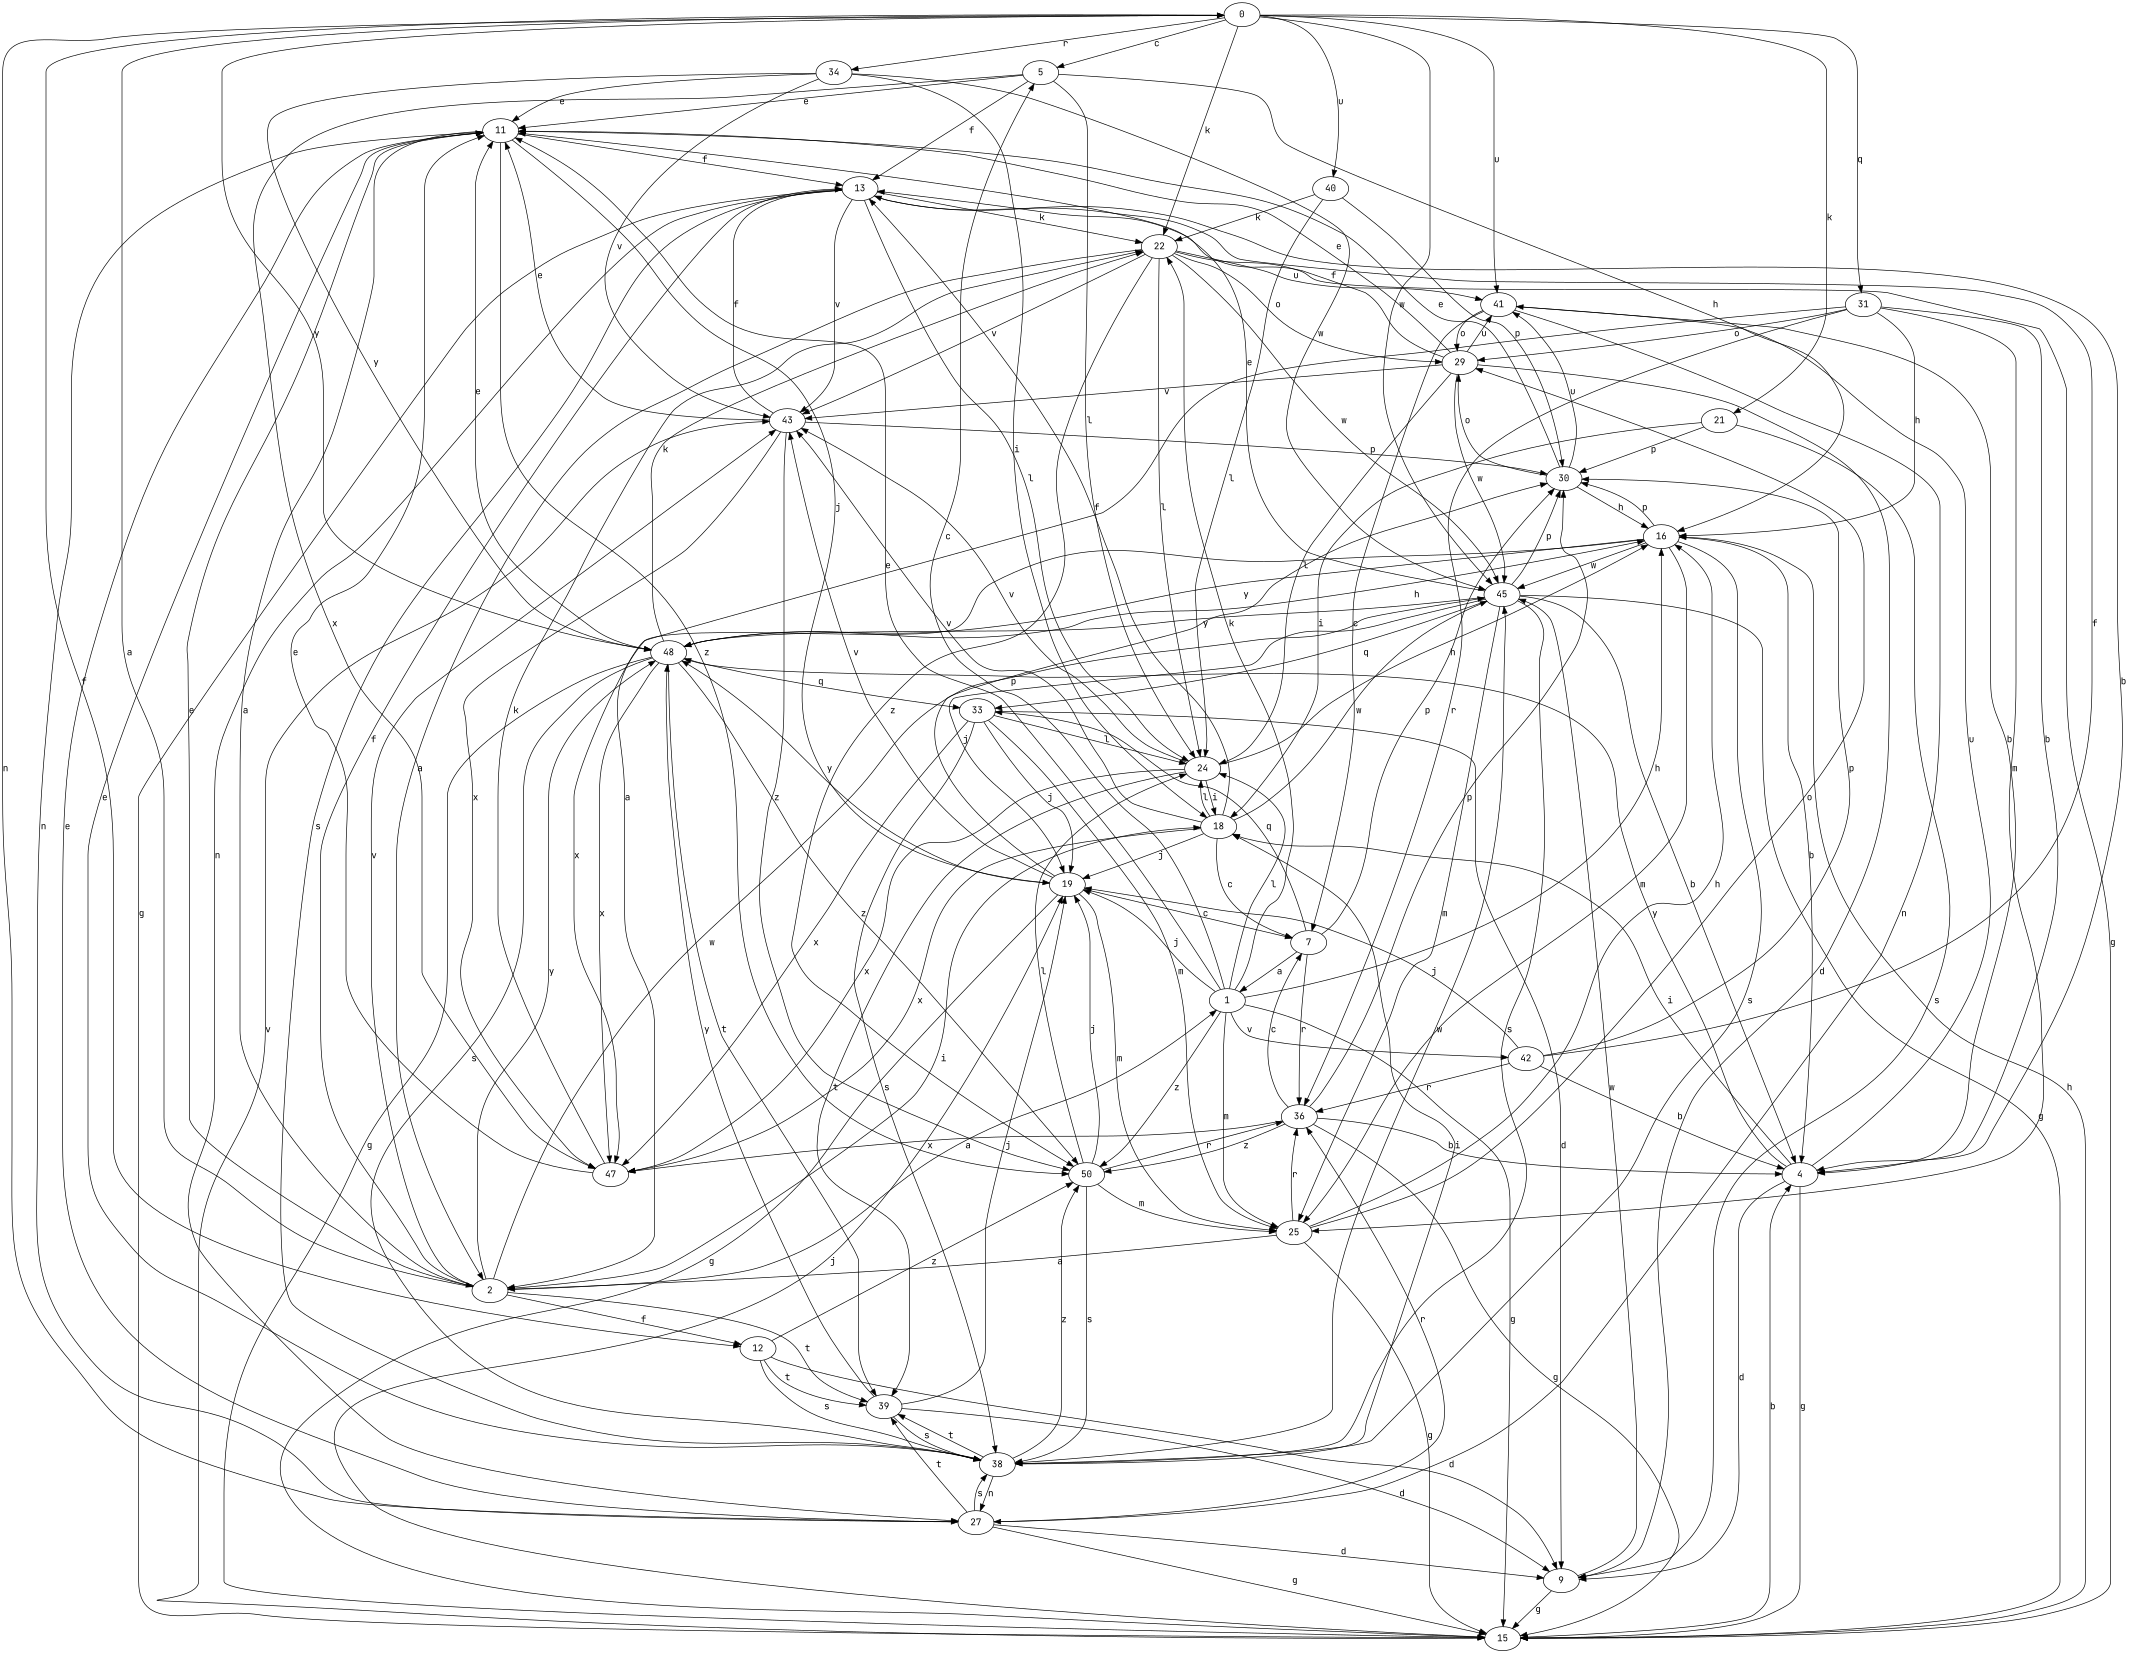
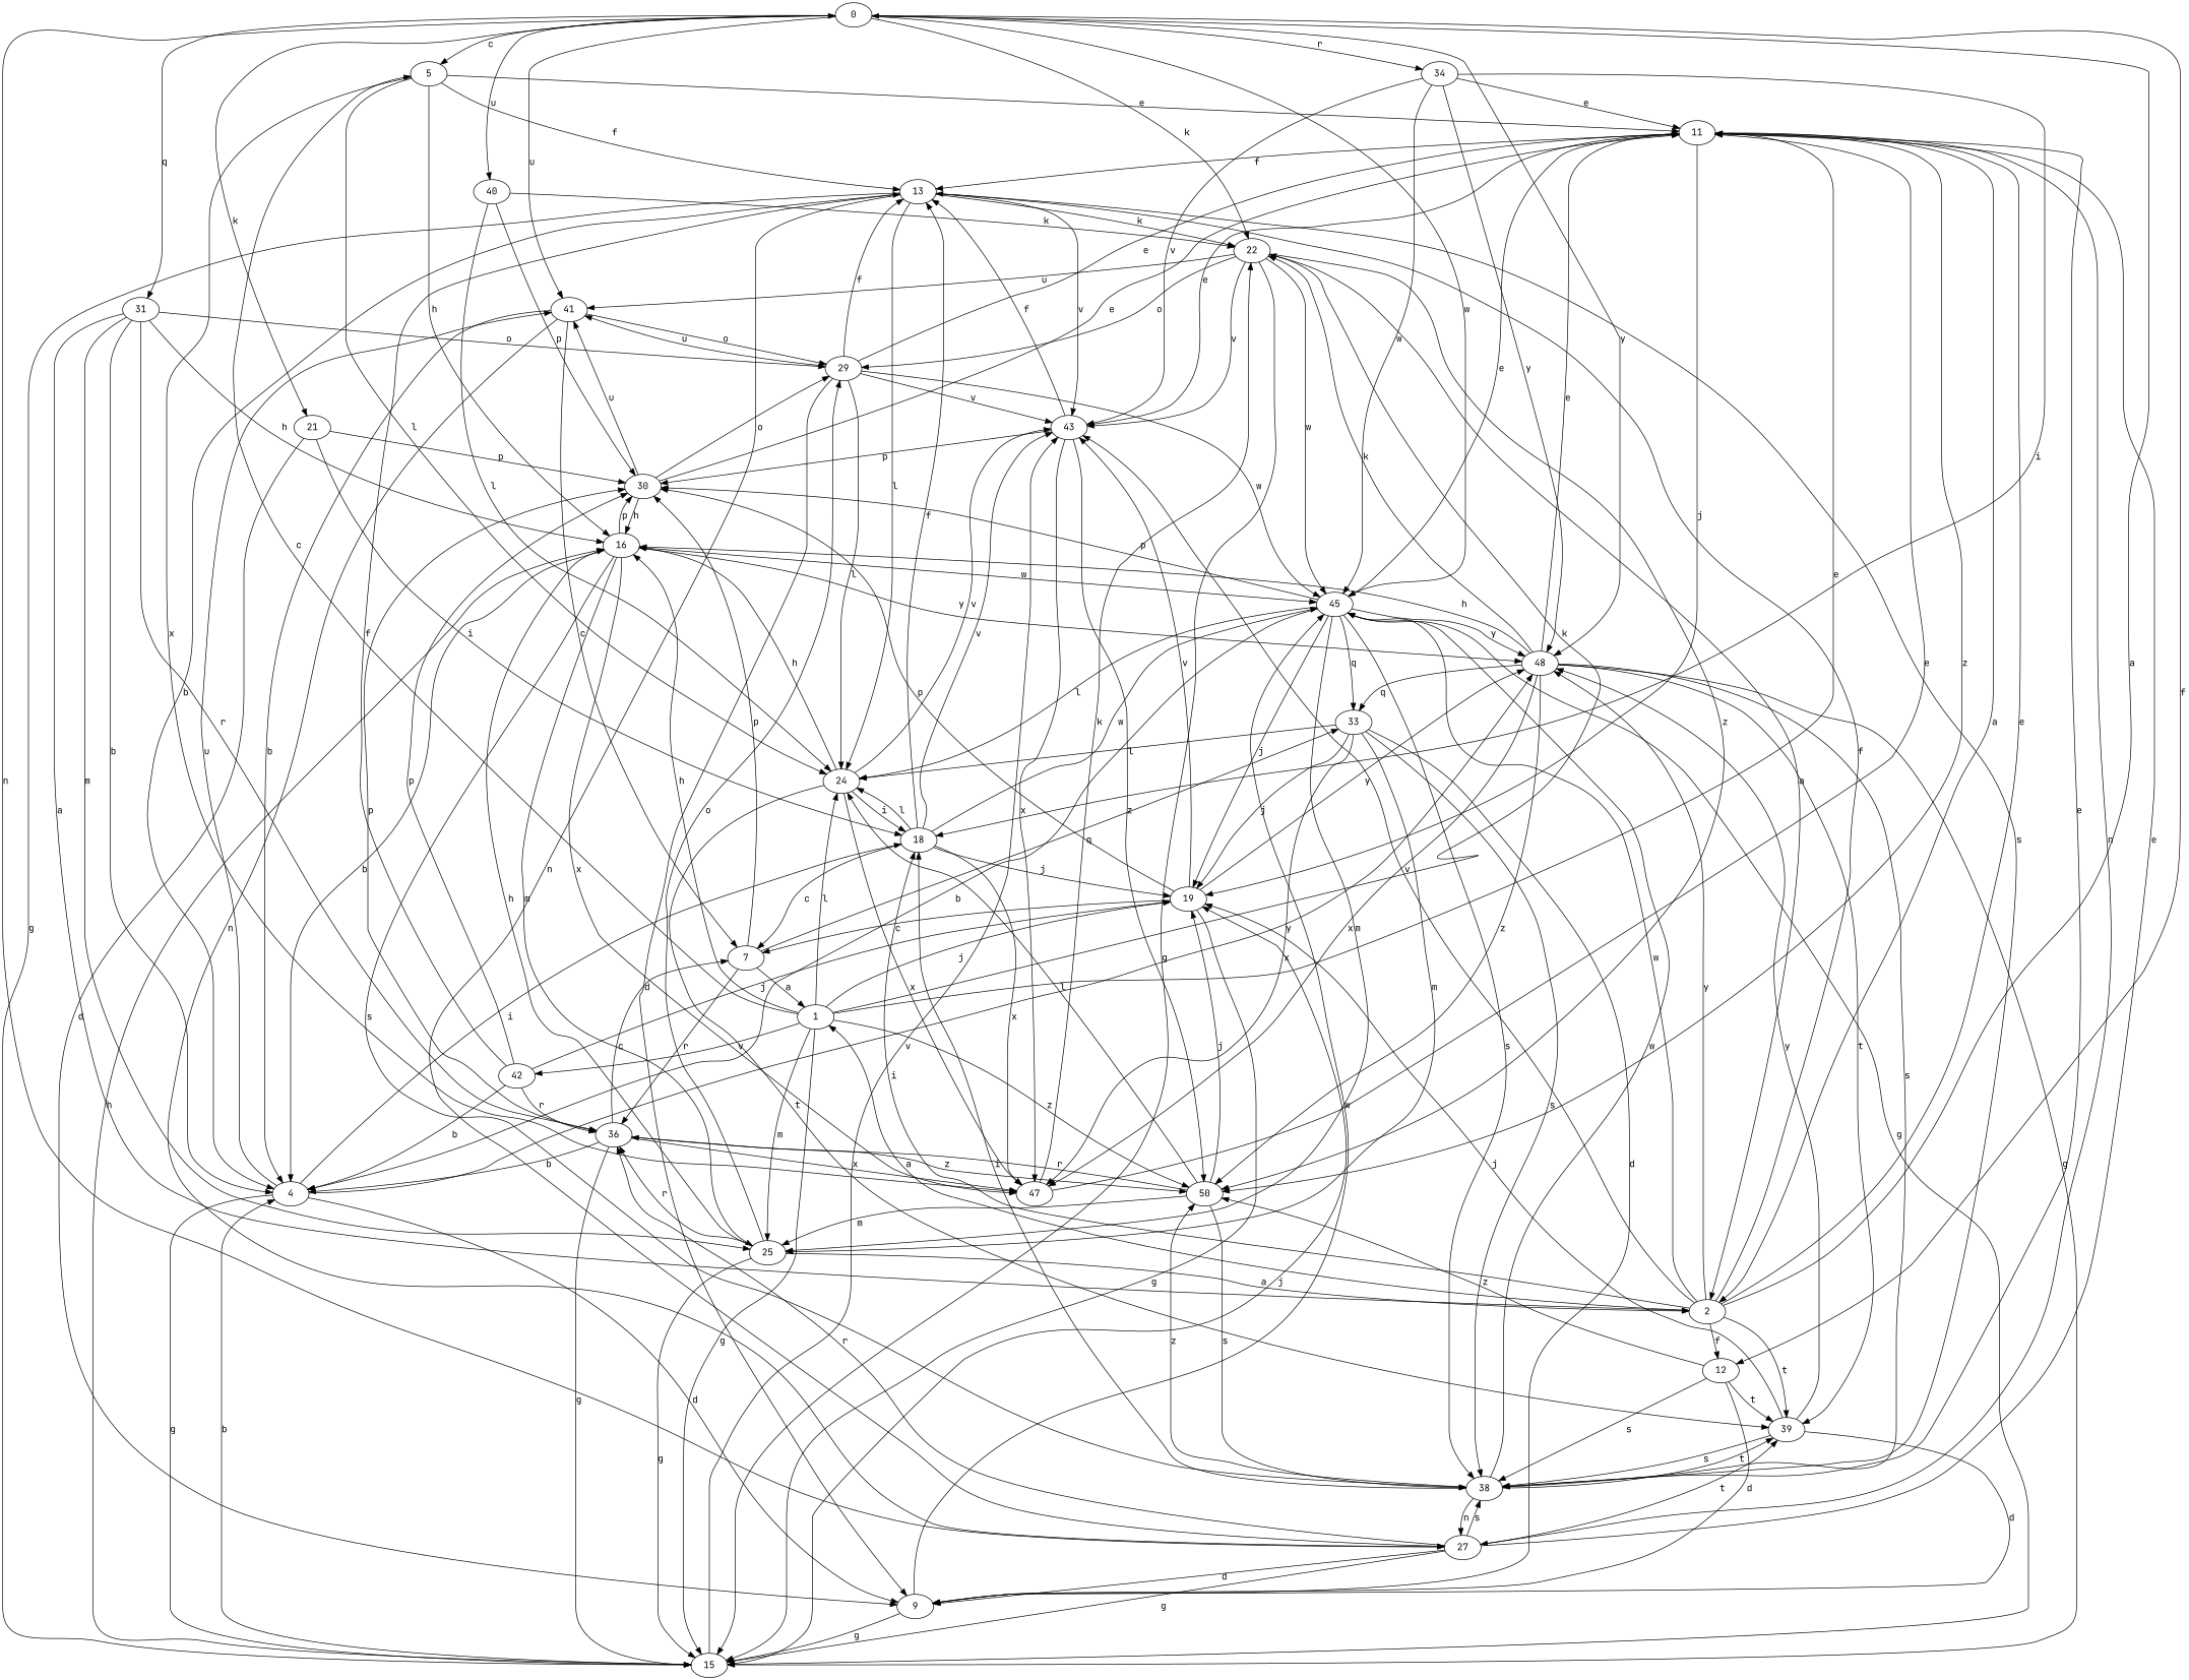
  strict digraph {
    fontname="JetBrains Mono"
    node [fontname="JetBrains Mono"]
    edge [fontname="JetBrains Mono"]
    0
    5
    12
    21
    22
    31
    34
    40
    41
    45
    48
    11
    16
    24
    13
    n16 [label=47]
    50
    39
    9
    38
    18
    30
    15
    2
    43
    29
    27
    36
    25
    4
    7
    19
    33
    1
    42
    0 -> 5 [label=c]
    0 -> 12 [label=f]
    0 -> 21 [label=k]
    0 -> 22 [label=k]
    0 -> 31 [label=q]
    0 -> 34 [label=r]
    0 -> 40 [label=u]
    0 -> 41 [label=u]
    0 -> 45 [label=w]
    0 -> 48 [label=y]
    5 -> 11 [label=e]
    5 -> 16 [label=h]
    5 -> 24 [label=l]
    5 -> 13 [label=f]
    5 -> n16 [label=x]
    12 -> 50 [label=z]
    12 -> 39 [label=t]
    12 -> 9 [label=d]
    12 -> 38 [label=s]
-   21 -> 9 [label=s]
+   21 -> 9 [label=d]
    21 -> 18 [label=i]
    21 -> 30 [label=p]
    22 -> 41 [label=u]
    22 -> 45 [label=w]
    22 -> 50 [label=z]
    22 -> 15 [label=g]
    22 -> 2 [label=a]
    22 -> 43 [label=v]
    22 -> 29 [label=o]
    31 -> 16 [label=h]
    31 -> 2 [label=a]
    31 -> 29 [label=o]
    31 -> 36 [label=r]
    31 -> 25 [label=m]
    31 -> 4 [label=b]
    34 -> 45 [label=w]
    34 -> 48 [label=y]
    34 -> 11 [label=e]
    34 -> 18 [label=i]
    34 -> 43 [label=v]
    40 -> 22 [label=k]
    40 -> 24 [label=l]
    40 -> 30 [label=p]
    41 -> 29 [label=o]
    41 -> 27 [label=n]
    41 -> 4 [label=b]
    41 -> 7 [label=c]
    45 -> 48 [label=y]
    45 -> 11 [label=e]
-   22 -> 24 [label=l]
+   45 -> 24 [label=l]
    45 -> 38 [label=s]
    45 -> 30 [label=p]
    45 -> 15 [label=g]
    45 -> 25 [label=m]
    45 -> 4 [label=b]
    45 -> 19 [label=j]
    45 -> 33 [label=q]
    48 -> 22 [label=k]
    48 -> 11 [label=e]
    48 -> 16 [label=h]
    48 -> n16 [label=x]
    48 -> 50 [label=z]
    48 -> 39 [label=t]
    48 -> 38 [label=s]
    48 -> 15 [label=g]
    48 -> 33 [label=q]
    11 -> 13 [label=f]
    11 -> 50 [label=z]
    11 -> 2 [label=a]
    11 -> 27 [label=n]
    11 -> 19 [label=j]
    16 -> 45 [label=w]
    16 -> 48 [label=y]
    16 -> n16 [label=x]
    16 -> 38 [label=s]
    16 -> 30 [label=p]
    16 -> 25 [label=m]
    16 -> 4 [label=b]
    24 -> 16 [label=h]
    24 -> n16 [label=x]
    24 -> 39 [label=t]
    24 -> 18 [label=i]
    24 -> 43 [label=v]
    13 -> 22 [label=k]
    13 -> 24 [label=l]
    13 -> 38 [label=s]
    13 -> 15 [label=g]
    13 -> 43 [label=v]
    13 -> 27 [label=n]
    13 -> 4 [label=b]
    n16 -> 22 [label=k]
    n16 -> 11 [label=e]
    50 -> 24 [label=l]
    50 -> 38 [label=s]
    50 -> 36 [label=r]
    50 -> 25 [label=m]
    50 -> 19 [label=j]
    39 -> 48 [label=y]
    39 -> 9 [label=d]
    39 -> 38 [label=s]
    39 -> 19 [label=j]
    9 -> 45 [label=w]
    9 -> 15 [label=g]
    38 -> 45 [label=w]
    38 -> 11 [label=e]
    38 -> 50 [label=z]
    38 -> 39 [label=t]
    38 -> 18 [label=i]
    38 -> 27 [label=n]
    18 -> 45 [label=w]
    18 -> 24 [label=l]
    18 -> 13 [label=f]
    18 -> n16 [label=x]
    18 -> 43 [label=v]
    18 -> 7 [label=c]
    18 -> 19 [label=j]
    30 -> 41 [label=u]
    30 -> 11 [label=e]
    30 -> 16 [label=h]
    30 -> 29 [label=o]
    15 -> 16 [label=h]
    15 -> 43 [label=v]
    15 -> 4 [label=b]
    15 -> 19 [label=j]
    2 -> 0 [label=a]
    2 -> 12 [label=f]
    2 -> 45 [label=w]
    2 -> 48 [label=y]
    2 -> 11 [label=e]
    2 -> 13 [label=f]
    2 -> 39 [label=t]
    2 -> 18 [label=i]
    2 -> 43 [label=v]
    2 -> 1 [label=a]
    43 -> 11 [label=e]
    43 -> 13 [label=f]
    43 -> n16 [label=x]
    43 -> 50 [label=z]
    43 -> 30 [label=p]
    29 -> 41 [label=u]
    29 -> 45 [label=w]
    29 -> 11 [label=e]
    29 -> 24 [label=l]
    29 -> 13 [label=f]
    29 -> 9 [label=d]
    29 -> 43 [label=v]
    27 -> 0 [label=n]
    27 -> 11 [label=e]
    27 -> 39 [label=t]
    27 -> 9 [label=d]
    27 -> 38 [label=s]
    27 -> 15 [label=g]
    27 -> 36 [label=r]
    36 -> n16 [label=x]
    36 -> 50 [label=z]
    36 -> 30 [label=p]
    36 -> 15 [label=g]
    36 -> 4 [label=b]
    36 -> 7 [label=c]
    25 -> 16 [label=h]
    25 -> 15 [label=g]
    25 -> 2 [label=a]
    25 -> 29 [label=o]
    25 -> 36 [label=r]
    4 -> 41 [label=u]
    4 -> 48 [label=y]
    4 -> 9 [label=d]
    4 -> 18 [label=i]
    4 -> 15 [label=g]
    7 -> 30 [label=p]
    7 -> 36 [label=r]
    7 -> 33 [label=q]
    7 -> 1 [label=a]
    19 -> 48 [label=y]
    19 -> 30 [label=p]
    19 -> 15 [label=g]
    19 -> 43 [label=v]
-   19 -> 25 [label=m]
    19 -> 7 [label=c]
    33 -> 24 [label=l]
    33 -> n16 [label=x]
    33 -> 9 [label=d]
    33 -> 38 [label=s]
    33 -> 25 [label=m]
    33 -> 19 [label=j]
    1 -> 5 [label=c]
    1 -> 22 [label=k]
    1 -> 11 [label=e]
    1 -> 16 [label=h]
    1 -> 24 [label=l]
    1 -> 50 [label=z]
    1 -> 15 [label=g]
    1 -> 25 [label=m]
    1 -> 19 [label=j]
    1 -> 42 [label=v]
    42 -> 13 [label=f]
    42 -> 30 [label=p]
    42 -> 36 [label=r]
    42 -> 4 [label=b]
    42 -> 19 [label=j]
  }
